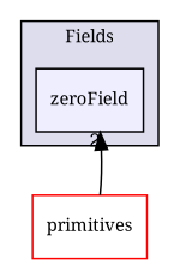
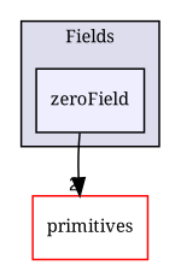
  digraph {
    compound=true
    fontname="Noto Serif"
    node [fontname="Noto Serif" fontsize=10 shape=box]
    n1 [fillcolor="#eeeeff" label=zeroField pencolor=black style=filled]
    n2 [color=red label=primitives]
    subgraph cluster_1 {
      bgcolor="#ddddee"
      fontsize=10
      label=Fields
      pencolor=black
      n1
    }
-   n2 -> n1 [headlabel=2 labeldistance=1.5 labelfontname=FreeSans labelfontsize=10 fontname="Noto Serif"]
+   n1 -> n2 [headlabel=2 labeldistance=1.5 labelfontname=FreeSans labelfontsize=10 fontname="Noto Serif"]
  }
